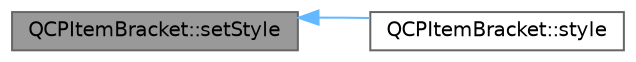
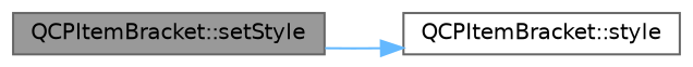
  digraph {
    rankdir=LR
    node [fontname=Helvetica fontsize=10 shape=box style=filled]
    n1 [color=gray40 fillcolor=grey60 fontcolor=black height=0.2 label="QCPItemBracket::setStyle" width=0.4]
    n2 [color=grey40 fillcolor=white height=0.2 label="QCPItemBracket::style" width=0.4]
-   n2 -> n1 [color=steelblue1 fontname=Helvetica fontsize=10 labelfontname=Helvetica labelfontsize=10 style=solid]
+   n1 -> n2 [color=steelblue1 fontname=Helvetica fontsize=10 labelfontname=Helvetica labelfontsize=10 style=solid]
  }
